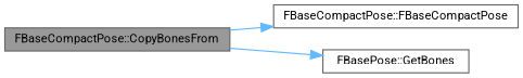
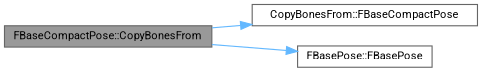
  digraph {
    fontname=Roboto
    rankdir=LR
    node [color=grey40 fillcolor=white fontname=Roboto fontsize=10 shape=box style=filled]
    edge [color=steelblue1 fontname=Roboto fontsize=10 labelfontname=Helvetica labelfontsize=10 style=solid]
    n1 [color=gray40 fillcolor=grey60 fontcolor=black height=0.2 label="FBaseCompactPose::CopyBonesFrom" width=0.4]
-   n2 [height=0.2 label="FBaseCompactPose::FBaseCompactPose" width=0.4]
-   n3 [height=0.2 label="FBasePose::GetBones" width=0.4]
+   n2 [height=0.2 label="CopyBonesFrom::FBaseCompactPose" width=0.4]
+   n3 [height=0.2 label="FBasePose::FBasePose" width=0.4]
    n1 -> n2
    n1 -> n3
  }
